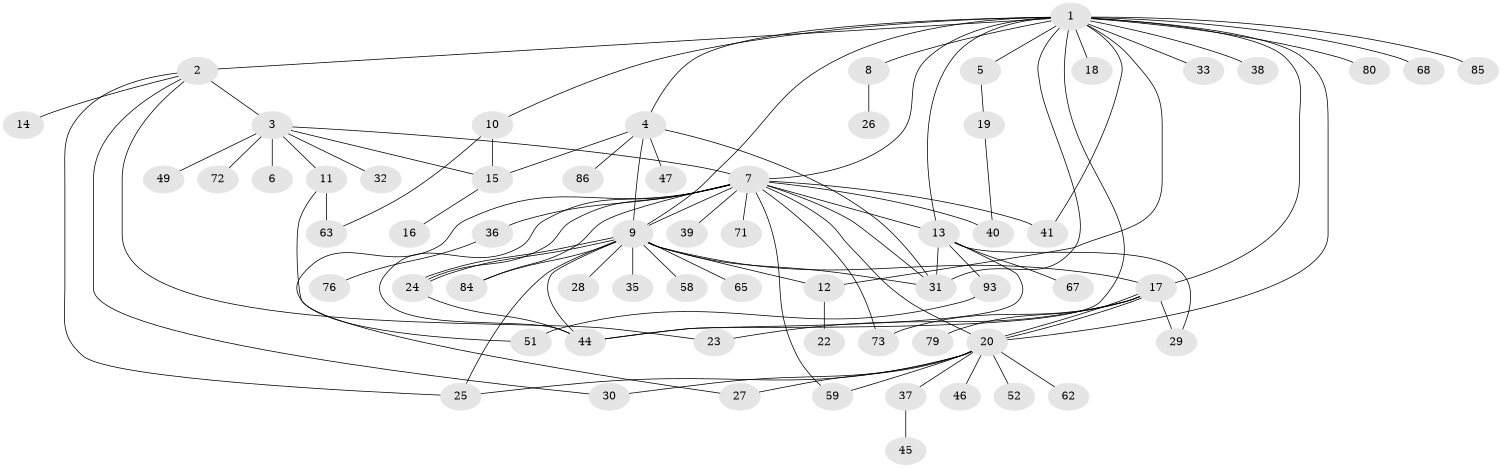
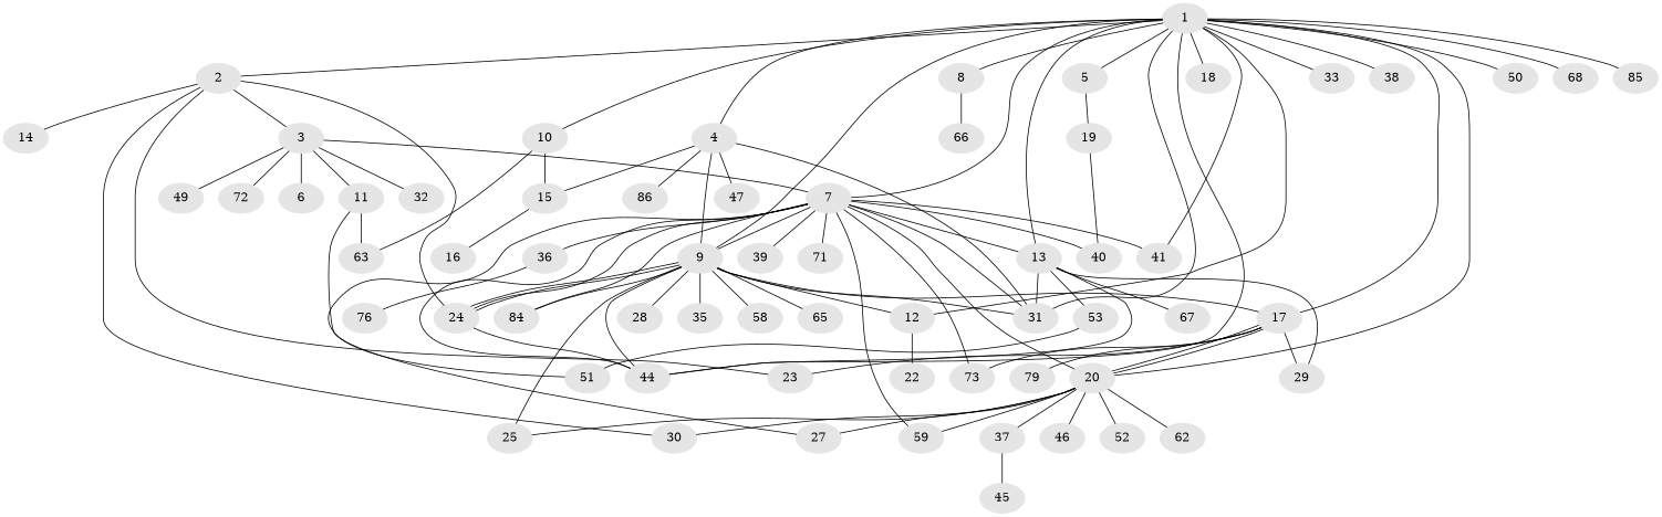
  graph {
    node [color=gray90 style=filled]
    1 [super="+87"]
    2 [super="+55"]
    4 [super="+43"]
    5
    7 [super="+21"]
    8
    9 [super="+77"]
    10
    12 [super="+61"]
    13 [super="+60"]
    17 [super="+83"]
    18 [super="+57"]
    20 [super="+26"]
    31 [super="+82"]
    33
    38
    41 [super="+42"]
    44 [super="+70"]
-   50 [label=80]
+   50
    68
    85
    3 [super="+34"]
    14
    23
    25
    30 [super="+78"]
    15 [super="+56"]
    47
    86
    19
    24 [super="+54"]
    27 [super="+48"]
    36 [super="+75"]
    39
    40
    59 [super="+69"]
    71
    73
    84
-   66 [label=26]
+   66
    28
    35
    58
    65
    63 [super="+64"]
    22
    29
-   53 [label=93]
+   53
    67
    79
    37
    46
    52
    62 [super="+81"]
    6
    11
    32
    49
    72
    51 [super="+80"]
    16
    76
    45
    1 -- 2
    1 -- 4
    1 -- 5
    1 -- 7
    1 -- 8
    1 -- 9
    1 -- 10
    1 -- 12
    1 -- 13
    1 -- 17
    1 -- 18
    1 -- 20
    1 -- 31
    1 -- 33
    1 -- 38
    1 -- 41
    1 -- 44
    1 -- 50
    1 -- 68
    1 -- 85
    2 -- 3 [weight=2]
    2 -- 14
    2 -- 23
-   2 -- 25
+   2 -- 24
    2 -- 30
    4 -- 9
    4 -- 31
    4 -- 15
    4 -- 47
    4 -- 86
    5 -- 19
    7 -- 9 [weight=2]
    7 -- 13
    7 -- 20
    7 -- 31
    7 -- 41
    7 -- 44
    7 -- 24
    7 -- 27
    7 -- 36
    7 -- 39
    7 -- 40
    7 -- 59
    7 -- 71
    7 -- 73
    7 -- 84
    8 -- 66
    9 -- 12
    9 -- 17 [weight=2]
    9 -- 31
    9 -- 44
    9 -- 25
    9 -- 24
    9 -- 24
    9 -- 84
    9 -- 28
    9 -- 35
    9 -- 58
    9 -- 65
    10 -- 15
    10 -- 63
    12 -- 22
    13 -- 31
    13 -- 44
    13 -- 29
    13 -- 53
    13 -- 67
    17 -- 20
    17 -- 20
    17 -- 23
    17 -- 73
    17 -- 29
    17 -- 79
    20 -- 25
    20 -- 30
    20 -- 27
    20 -- 59
    20 -- 37
    20 -- 46
    20 -- 52
    20 -- 62
    3 -- 7
-   3 -- 15
    3 -- 6
    3 -- 11
    3 -- 32
    3 -- 49
    3 -- 72
    15 -- 16
    19 -- 40
    24 -- 44
    36 -- 76
    53 -- 51
    37 -- 45
    11 -- 63
    11 -- 51
  }
